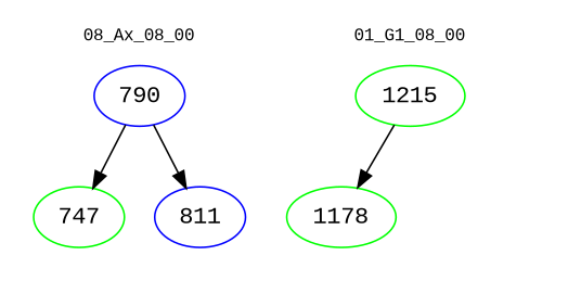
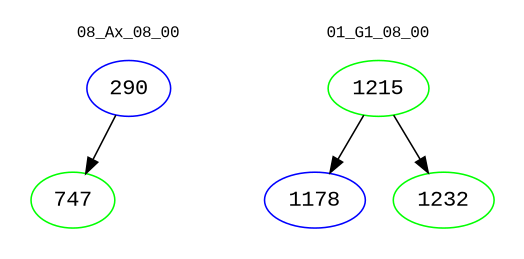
  digraph {
    fontname="Liberation Mono"
    node [color=blue fontname="Liberation Mono"]
    edge [color=black fontname="Liberation Mono"]
-   n1 [label=790]
+   n1 [label=290]
    n2 [color=green label=747]
-   n3 [label=811]
    n4 [color=green label=1215]
-   n5 [color=green label=1178]
+   n5 [label=1178]
+   n6 [color=green label=1232]
    subgraph cluster_1 {
      color=white
      fontsize=10
      label="08_Ax_08_00"
      n1
      n2
-     n3
    }
    subgraph cluster_2 {
      color=white
      fontsize=10
      label="01_G1_08_00"
      n4
      n5
+     n6
    }
    n1 -> n2
-   n1 -> n3
    n4 -> n5
+   n4 -> n6
  }
